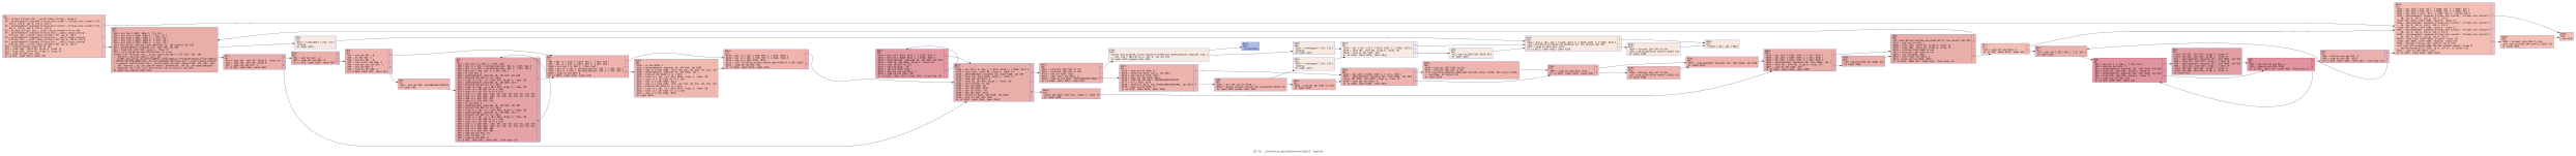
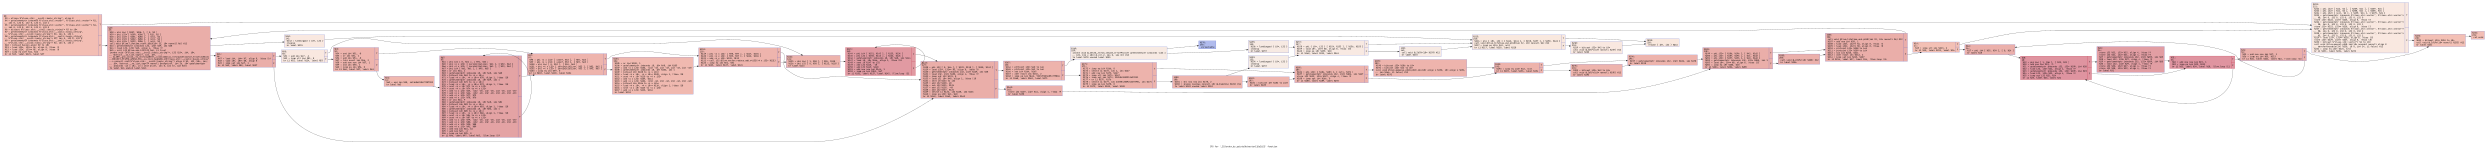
  digraph {
    fontname="JetBrains Mono"
    label="CFG for '_Z15order_by_pointsSt6vectorIiSaIiEE' function"
    rankdir=LR
    node [color="#3d50c3ff" fillcolor="#d8564670" fontname="JetBrains Mono" shape=record style=filled]
    edge [fontname="JetBrains Mono"]
    n1 [fillcolor="#e36c5570" label="{%2:\l  %3 = alloca %\"class.std::__cxx11::basic_string\", align 8\l  %4 = getelementptr inbounds %\"class.std::vector\", %\"class.std::vector\"* %1,\l... i64 0, i32 0, i32 0, i32 0, i32 1\l  %5 = getelementptr inbounds %\"class.std::vector\", %\"class.std::vector\"* %1,\l... i64 0, i32 0, i32 0, i32 0, i32 0\l  %6 = bitcast %\"class.std::__cxx11::basic_string\"* %3 to i8*\l  %7 = getelementptr inbounds %\"class.std::__cxx11::basic_string\",\l... %\"class.std::__cxx11::basic_string\"* %3, i64 0, i32 1\l  %8 = getelementptr inbounds %\"class.std::__cxx11::basic_string\",\l... %\"class.std::__cxx11::basic_string\"* %3, i64 0, i32 0, i32 0\l  %9 = getelementptr inbounds %\"class.std::__cxx11::basic_string\",\l... %\"class.std::__cxx11::basic_string\"* %3, i64 0, i32 2\l  %10 = bitcast %union.anon* %9 to i8*\l  %11 = load i32*, i32** %4, align 8, !tbaa !3\l  %12 = load i32*, i32** %5, align 8, !tbaa !8\l  %19 = icmp eq i32* %11, %12\l  br i1 %13, label %221, label %37\l|{<s0>T|<s1>F}}"]
-   n2 [fillcolor="#e36c5570" label="{%221:\l221:                                              \l  %222 = phi i32* [ %12, %2 ], [ %209, %14 ], [ %209, %34 ]\l  %223 = phi i32* [ %11, %2 ], [ %208, %14 ], [ %208, %34 ]\l  %224 = phi i32* [ null, %2 ], [ %199, %14 ], [ %199, %34 ]\l  %225 = getelementptr inbounds %\"class.std::vector\", %\"class.std::vector\"*\l... %0, i64 0, i32 0, i32 0, i32 0, i32 0\l  store i32* %222, i32** %225, align 8, !tbaa !8\l  %226 = getelementptr inbounds %\"class.std::vector\", %\"class.std::vector\"*\l... %0, i64 0, i32 0, i32 0, i32 0, i32 1\l  store i32* %223, i32** %226, align 8, !tbaa !3\l  %227 = getelementptr inbounds %\"class.std::vector\", %\"class.std::vector\"*\l... %0, i64 0, i32 0, i32 0, i32 0, i32 2\l  %228 = getelementptr inbounds %\"class.std::vector\", %\"class.std::vector\"*\l... %1, i64 0, i32 0, i32 0, i32 0, i32 2\l  %229 = load i32*, i32** %228, align 8, !tbaa !25\l  store i32* %229, i32** %227, align 8, !tbaa !25\l  %230 = bitcast %\"class.std::vector\"* %1 to i8*\l  call void @llvm.memset.p0i8.i64(i8* noundef nonnull align 8\l... dereferenceable(24) %230, i8 0, i64 24, i1 false) #12\l  %231 = icmp eq i32* %224, null\l  br i1 %231, label %234, label %232\l|{<s0>T|<s1>F}}"]
+   n2 [fillcolor="#f1ccb870" label="{%221:\l221:                                              \l  %222 = phi i32* [ %12, %2 ], [ %209, %14 ], [ %209, %34 ]\l  %223 = phi i32* [ %11, %2 ], [ %208, %14 ], [ %208, %34 ]\l  %224 = phi i32* [ null, %2 ], [ %199, %14 ], [ %199, %34 ]\l  %225 = getelementptr inbounds %\"class.std::vector\", %\"class.std::vector\"*\l... %0, i64 0, i32 0, i32 0, i32 0, i32 0\l  store i32* %222, i32** %225, align 8, !tbaa !8\l  %226 = getelementptr inbounds %\"class.std::vector\", %\"class.std::vector\"*\l... %0, i64 0, i32 0, i32 0, i32 0, i32 1\l  store i32* %223, i32** %226, align 8, !tbaa !3\l  %227 = getelementptr inbounds %\"class.std::vector\", %\"class.std::vector\"*\l... %0, i64 0, i32 0, i32 0, i32 0, i32 2\l  %228 = getelementptr inbounds %\"class.std::vector\", %\"class.std::vector\"*\l... %1, i64 0, i32 0, i32 0, i32 0, i32 2\l  %229 = load i32*, i32** %228, align 8, !tbaa !25\l  store i32* %229, i32** %227, align 8, !tbaa !25\l  %230 = bitcast %\"class.std::vector\"* %1 to i8*\l  call void @llvm.memset.p0i8.i64(i8* noundef nonnull align 8\l... dereferenceable(24) %230, i8 0, i64 24, i1 false) #12\l  %231 = icmp eq i32* %224, null\l  br i1 %231, label %234, label %232\l|{<s0>T|<s1>F}}"]
    n3 [fillcolor="#d0473d70" label="{%37:\l37:                                               \l  %38 = phi i64 [ %207, %206 ], [ 0, %2 ]\l  %39 = phi i32* [ %209, %206 ], [ %12, %2 ]\l  %40 = phi i32* [ %201, %206 ], [ null, %2 ]\l  %41 = phi i32* [ %202, %206 ], [ null, %2 ]\l  %42 = phi i32* [ %199, %206 ], [ null, %2 ]\l  call void @llvm.lifetime.start.p0i8(i64 32, i8* nonnull %6) #12\l  %43 = getelementptr inbounds i32, i32* %39, i64 %38\l  %44 = load i32, i32* %43, align 4, !tbaa !9\l  %45 = call i32 @llvm.abs.i32(i32 %44, i1 true)\l  invoke void (%\"class.std::__cxx11::basic_string\"*, i32 (i8*, i64, i8*,\l... %struct.__va_list_tag*)*, i64, i8*, ...)\l... @_ZN9__gnu_cxx12__to_xstringINSt7__cxx1112basic_stringIcSt11char_traitsIcESaIc\l...EEEcEET_PFiPT0_mPKS8_P13__va_list_tagEmSB_z(%\"class.std::__cxx11::basic_string\"\l...* nonnull sret(%\"class.std::__cxx11::basic_string\") align 8 %3, i32 (i8*, i64,\l... i8*, %struct.__va_list_tag*)* nonnull @vsnprintf, i64 16, i8* getelementptr\l... inbounds ([3 x i8], [3 x i8]* @.str, i64 0, i64 0), i32 %45)\l          to label %46 unwind label %141\l}"]
    n4 [fillcolor="#e36c5570" label="{%234:\l234:                                              \l  ret void\l}"]
    n5 [fillcolor="#e5705870" label="{%232:\l232:                                              \l  %233 = bitcast i32* %224 to i8*\l  call void @_ZdlPv(i8* nonnull %233) #12\l  br label %234\l}"]
    n6 [fillcolor="#d0473d70" label="{%46:\l46:                                               \l  %47 = load i64, i64* %7, align 8, !tbaa !14\l  %48 = load i8*, i8** %8, align 8\l  %49 = icmp ugt i64 %47, 1\l  br i1 %49, label %50, label %127\l|{<s0>T|<s1>F}}"]
    n7 [fillcolor="#f1ccb870" label="{%141:\l141:                                              \l  %142 = landingpad \{ i8*, i32 \}\l          cleanup\l  br label %215\l}"]
-   n8 [fillcolor="#d24b4070" label="{%50:\l50:                                               \l  %51 = add i64 %47, -1\l  %52 = icmp ult i64 %51, 8\l  br i1 %52, label %124, label %53\l|{<s0>T|<s1>F}}"]
+   n8 [fillcolor="#f1ccb870" label="{%50:\l50:                                               \l  %51 = add i64 %47, -1\l  %52 = icmp ult i64 %51, 8\l  br i1 %52, label %124, label %53\l|{<s0>T|<s1>F}}"]
    n9 [fillcolor="#d0473d70" label="{%127:\l127:                                              \l  %128 = phi i32 [ 0, %46 ], [ %122, %118 ], [ %150, %143 ]\l  %129 = load i32*, i32** %5, align 8, !tbaa !8\l  %130 = getelementptr inbounds i32, i32* %129, i64 %38\l  %131 = load i32, i32* %130, align 4, !tbaa !9\l  %132 = icmp sgt i32 %131, 0\l  %133 = load i8, i8* %48, align 1, !tbaa !18\l  %134 = sext i8 %133 to i32\l  %135 = add i32 %128, 48\l  %136 = sub i32 %135, %134\l  %137 = add i32 %128, -48\l  %138 = add i32 %137, %134\l  %139 = select i1 %132, i32 %138, i32 %136\l  %140 = icmp eq i32* %41, %40\l  br i1 %140, label %163, label %162\l|{<s0>T|<s1>F}}"]
    n10 [fillcolor="#f2cab570" label="{%215:\l215:                                              \l  %216 = phi \{ i8*, i32 \} [ %142, %141 ], [ %158, %157 ], [ %158, %161 ]\l  call void @llvm.lifetime.end.p0i8(i64 32, i8* nonnull %6) #12\l  %217 = icmp eq i32* %42, null\l  br i1 %217, label %220, label %218\l|{<s0>T|<s1>F}}"]
    n11 [fillcolor="#e5705870" label="{%14:\l14:                                               \l  %15 = icmp ult i64 %213, 2\l  br i1 %15, label %221, label %16\l|{<s0>T|<s1>F}}"]
    n12 [fillcolor="#d24b4070" label="{%16:\l16:                                               \l  %17 = phi i64 [ %35, %34 ], [ 0, %14 ]\l  br label %18\l}"]
    n13 [color="#b70d28ff" fillcolor="#b70d2870" label="{%18:\l18:                                               \l  %19 = phi i64 [ 1, %16 ], [ %32, %31 ]\l  %20 = add nsw i64 %19, -1\l  %21 = getelementptr inbounds i32, i32* %199, i64 %20\l  %22 = load i32, i32* %21, align 4, !tbaa !9\l  %23 = getelementptr inbounds i32, i32* %199, i64 %19\l  %24 = load i32, i32* %23, align 4, !tbaa !9\l  %25 = icmp sgt i32 %22, %24\l  br i1 %25, label %26, label %31\l|{<s0>T|<s1>F}}"]
    n14 [fillcolor="#be242e70" label="{%26:\l26:                                               \l  store i32 %22, i32* %23, align 4, !tbaa !9\l  store i32 %24, i32* %21, align 4, !tbaa !9\l  %27 = getelementptr inbounds i32, i32* %209, i64 %19\l  %28 = load i32, i32* %27, align 4, !tbaa !9\l  %29 = getelementptr inbounds i32, i32* %209, i64 %20\l  %30 = load i32, i32* %29, align 4, !tbaa !9\l  store i32 %30, i32* %27, align 4, !tbaa !9\l  store i32 %28, i32* %29, align 4, !tbaa !9\l  br label %31\l}"]
    n15 [color="#b70d28ff" fillcolor="#b70d2870" label="{%31:\l31:                                               \l  %32 = add nuw nsw i64 %19, 1\l  %33 = icmp eq i64 %32, %213\l  br i1 %33, label %34, label %18, !llvm.loop !11\l|{<s0>T|<s1>F}}"]
    n16 [fillcolor="#d24b4070" label="{%34:\l34:                                               \l  %35 = add nuw nsw i64 %17, 1\l  %36 = icmp eq i64 %35, %213\l  br i1 %36, label %221, label %16, !llvm.loop !13\l|{<s0>T|<s1>F}}"]
+   n17 [fillcolor="#d6524470" label="{%124:\l124:                                              \l  %125 = phi i64 [ 1, %50 ], [ %55, %118 ]\l  %126 = phi i32 [ 0, %50 ], [ %122, %118 ]\l  br label %143\l}"]
    n18 [label="{%53:\l53:                                               \l  %54 = and i64 %51, -8\l  %55 = or i64 %54, 1\l  %56 = add i64 %54, -8\l  %57 = lshr exact i64 %56, 3\l  %58 = add nuw nsw i64 %57, 1\l  %59 = and i64 %58, 1\l  %60 = icmp eq i64 %56, 0\l  br i1 %60, label %97, label %61\l|{<s0>T|<s1>F}}"]
    n19 [fillcolor="#d6524470" label="{%163:\l163:                                              \l  %164 = ptrtoint i32* %40 to i64\l  %165 = ptrtoint i32* %42 to i64\l  %166 = sub i64 %164, %165\l  %167 = ashr exact i64 %166, 2\l  %168 = icmp eq i64 %166, 9223372036854775804\l  br i1 %168, label %169, label %171\l|{<s0>T|<s1>F}}"]
    n20 [fillcolor="#d24b4070" label="{%162:\l162:                                              \l  store i32 %139, i32* %41, align 4, !tbaa !9\l  br label %198\l}"]
    n21 [fillcolor="#f2cab570" label="{%220:\l220:                                              \l  resume \{ i8*, i32 \} %216\l}"]
    n22 [fillcolor="#f1ccb870" label="{%218:\l218:                                              \l  %219 = bitcast i32* %42 to i8*\l  call void @_ZdlPv(i8* nonnull %219) #12\l  br label %220\l}"]
    n23 [color="#b70d28ff" fillcolor="#bb1b2c70" label="{%143:\l143:                                              \l  %144 = phi i64 [ %151, %143 ], [ %125, %124 ]\l  %145 = phi i32 [ %150, %143 ], [ %126, %124 ]\l  %146 = getelementptr inbounds i8, i8* %48, i64 %144\l  %147 = load i8, i8* %146, align 1, !tbaa !18\l  %148 = sext i8 %147 to i32\l  %149 = add i32 %145, -48\l  %150 = add i32 %149, %148\l  %151 = add nuw nsw i64 %144, 1\l  %152 = icmp eq i64 %151, %47\l  br i1 %152, label %127, label %143, !llvm.loop !21\l|{<s0>T|<s1>F}}"]
    n24 [label="{%97:\l97:                                               \l  %98 = phi \<4 x i32\> [ undef, %53 ], [ %92, %63 ]\l  %99 = phi \<4 x i32\> [ undef, %53 ], [ %93, %63 ]\l  %100 = phi i64 [ 0, %53 ], [ %94, %63 ]\l  %101 = phi \<4 x i32\> [ zeroinitializer, %53 ], [ %92, %63 ]\l  %102 = phi \<4 x i32\> [ zeroinitializer, %53 ], [ %93, %63 ]\l  %103 = icmp eq i64 %59, 0\l  br i1 %103, label %118, label %104\l|{<s0>T|<s1>F}}"]
    n25 [fillcolor="#dc5d4a70" label="{%61:\l61:                                               \l  %62 = and i64 %58, 4611686018427387902\l  br label %63\l}"]
    n26 [fillcolor="#eed0c070" label="{%169:\l169:                                              \l  invoke void @_ZSt20__throw_length_errorPKc(i8* getelementptr inbounds ([26 x\l... i8], [26 x i8]* @.str.2, i64 0, i64 0)) #13\l          to label %170 unwind label %155\l}"]
    n27 [fillcolor="#d6524470" label="{%171:\l171:                                              \l  %172 = icmp eq i64 %166, 0\l  %173 = select i1 %172, i64 1, i64 %167\l  %174 = add nsw i64 %173, %167\l  %175 = icmp ult i64 %174, %167\l  %176 = icmp ugt i64 %174, 2305843009213693951\l  %177 = or i1 %175, %176\l  %178 = select i1 %177, i64 2305843009213693951, i64 %174\l  %179 = icmp eq i64 %178, 0\l  br i1 %179, label %185, label %180\l|{<s0>T|<s1>F}}"]
    n28 [fillcolor="#d0473d70" label="{%198:\l198:                                              \l  %199 = phi i32* [ %186, %196 ], [ %42, %162 ]\l  %200 = phi i32* [ %187, %196 ], [ %41, %162 ]\l  %201 = phi i32* [ %197, %196 ], [ %40, %162 ]\l  %202 = getelementptr inbounds i32, i32* %200, i64 1\l  %203 = load i8*, i8** %8, align 8, !tbaa !23\l  %204 = icmp eq i8* %203, %10\l  br i1 %204, label %206, label %205\l|{<s0>T|<s1>F}}"]
    n29 [label="{%118:\l118:                                              \l  %119 = phi \<4 x i32\> [ %98, %97 ], [ %117, %104 ]\l  %120 = phi \<4 x i32\> [ %99, %97 ], [ %112, %104 ]\l  %121 = add \<4 x i32\> %120, %119\l  %122 = call i32 @llvm.vector.reduce.add.v4i32(\<4 x i32\> %121)\l  %123 = icmp eq i64 %51, %54\l  br i1 %123, label %127, label %124\l|{<s0>T|<s1>F}}"]
    n30 [fillcolor="#de614d70" label="{%104:\l104:                                              \l  %105 = or i64 %100, 1\l  %106 = getelementptr inbounds i8, i8* %48, i64 %105\l  %107 = add \<4 x i32\> %102, \<i32 -48, i32 -48, i32 -48, i32 -48\>\l  %108 = getelementptr inbounds i8, i8* %106, i64 4\l  %109 = bitcast i8* %108 to \<4 x i8\>*\l  %110 = load \<4 x i8\>, \<4 x i8\>* %109, align 1, !tbaa !18\l  %111 = sext \<4 x i8\> %110 to \<4 x i32\>\l  %112 = add \<4 x i32\> %107, %111\l  %113 = add \<4 x i32\> %101, \<i32 -48, i32 -48, i32 -48, i32 -48\>\l  %114 = bitcast i8* %106 to \<4 x i8\>*\l  %115 = load \<4 x i8\>, \<4 x i8\>* %114, align 1, !tbaa !18\l  %116 = sext \<4 x i8\> %115 to \<4 x i32\>\l  %117 = add \<4 x i32\> %113, %116\l  br label %118\l}"]
    n31 [fillcolor="#c32e3170" label="{%63:\l63:                                               \l  %64 = phi i64 [ 0, %61 ], [ %94, %63 ]\l  %65 = phi \<4 x i32\> [ zeroinitializer, %61 ], [ %92, %63 ]\l  %66 = phi \<4 x i32\> [ zeroinitializer, %61 ], [ %93, %63 ]\l  %67 = phi i64 [ %62, %61 ], [ %95, %63 ]\l  %68 = or i64 %64, 1\l  %69 = getelementptr inbounds i8, i8* %48, i64 %68\l  %70 = bitcast i8* %69 to \<4 x i8\>*\l  %71 = load \<4 x i8\>, \<4 x i8\>* %70, align 1, !tbaa !18\l  %72 = getelementptr inbounds i8, i8* %69, i64 4\l  %73 = bitcast i8* %72 to \<4 x i8\>*\l  %74 = load \<4 x i8\>, \<4 x i8\>* %73, align 1, !tbaa !18\l  %75 = sext \<4 x i8\> %71 to \<4 x i32\>\l  %76 = sext \<4 x i8\> %74 to \<4 x i32\>\l  %77 = add \<4 x i32\> %65, \<i32 -48, i32 -48, i32 -48, i32 -48\>\l  %78 = add \<4 x i32\> %66, \<i32 -48, i32 -48, i32 -48, i32 -48\>\l  %79 = add \<4 x i32\> %77, %75\l  %80 = add \<4 x i32\> %78, %76\l  %81 = or i64 %64, 9\l  %82 = getelementptr inbounds i8, i8* %48, i64 %81\l  %83 = bitcast i8* %82 to \<4 x i8\>*\l  %84 = load \<4 x i8\>, \<4 x i8\>* %83, align 1, !tbaa !18\l  %85 = getelementptr inbounds i8, i8* %82, i64 4\l  %86 = bitcast i8* %85 to \<4 x i8\>*\l  %87 = load \<4 x i8\>, \<4 x i8\>* %86, align 1, !tbaa !18\l  %88 = sext \<4 x i8\> %84 to \<4 x i32\>\l  %89 = sext \<4 x i8\> %87 to \<4 x i32\>\l  %90 = add \<4 x i32\> %79, \<i32 -48, i32 -48, i32 -48, i32 -48\>\l  %91 = add \<4 x i32\> %80, \<i32 -48, i32 -48, i32 -48, i32 -48\>\l  %92 = add \<4 x i32\> %90, %88\l  %93 = add \<4 x i32\> %91, %89\l  %94 = add nuw i64 %64, 16\l  %95 = add i64 %67, -2\l  %96 = icmp eq i64 %95, 0\l  br i1 %96, label %97, label %63, !llvm.loop !19\l|{<s0>T|<s1>F}}"]
    n32 [fillcolor="#eed0c070" label="{%155:\l155:                                              \l  %156 = landingpad \{ i8*, i32 \}\l          cleanup\l  br label %157\l}"]
    n33 [fillcolor="#4c66d670" label="{%170:\l170:                                              \l  unreachable\l}"]
    n34 [fillcolor="#d6524470" label="{%185:\l185:                                              \l  %186 = phi i32* [ %184, %183 ], [ null, %171 ]\l  %187 = getelementptr inbounds i32, i32* %186, i64 %167\l  store i32 %139, i32* %187, align 4, !tbaa !9\l  %188 = icmp sgt i64 %166, 0\l  br i1 %188, label %189, label %192\l|{<s0>T|<s1>F}}"]
    n35 [label="{%180:\l180:                                              \l  %181 = shl nuw nsw i64 %178, 2\l  %182 = invoke noalias nonnull i8* @_Znwm(i64 %181) #14\l          to label %183 unwind label %153\l}"]
    n36 [fillcolor="#d0473d70" label="{%206:\l206:                                              \l  call void @llvm.lifetime.end.p0i8(i64 32, i8* nonnull %6) #12\l  %207 = add nuw i64 %38, 1\l  %208 = load i32*, i32** %4, align 8, !tbaa !3\l  %209 = load i32*, i32** %5, align 8, !tbaa !8\l  %210 = ptrtoint i32* %208 to i64\l  %211 = ptrtoint i32* %209 to i64\l  %212 = sub i64 %210, %211\l  %213 = ashr exact i64 %212, 2\l  %214 = icmp ugt i64 %213, %207\l  br i1 %214, label %37, label %14, !llvm.loop !24\l|{<s0>T|<s1>F}}"]
    n37 [fillcolor="#d24b4070" label="{%205:\l205:                                              \l  call void @_ZdlPv(i8* %203) #12\l  br label %206\l}"]
    n38 [fillcolor="#ecd3c570" label="{%153:\l153:                                              \l  %154 = landingpad \{ i8*, i32 \}\l          cleanup\l  br label %157\l}"]
    n39 [fillcolor="#efcebd70" label="{%157:\l157:                                              \l  %158 = phi \{ i8*, i32 \} [ %154, %153 ], [ %156, %155 ]\l  %159 = load i8*, i8** %8, align 8, !tbaa !23\l  %160 = icmp eq i8* %159, %10\l  br i1 %160, label %215, label %161\l|{<s0>T|<s1>F}}"]
    n40 [fillcolor="#eed0c070" label="{%161:\l161:                                              \l  call void @_ZdlPv(i8* %159) #12\l  br label %215\l}"]
    n41 [label="{%189:\l189:                                              \l  %190 = bitcast i32* %186 to i8*\l  %191 = bitcast i32* %42 to i8*\l  call void @llvm.memmove.p0i8.p0i8.i64(i8* align 4 %190, i8* align 4 %191,\l... i64 %166, i1 false) #12\l  br label %192\l}"]
    n42 [fillcolor="#d6524470" label="{%192:\l192:                                              \l  %193 = icmp eq i32* %42, null\l  br i1 %193, label %196, label %194\l|{<s0>T|<s1>F}}"]
    n43 [label="{%183:\l183:                                              \l  %184 = bitcast i8* %182 to i32*\l  br label %185\l}"]
    n44 [fillcolor="#d6524470" label="{%196:\l196:                                              \l  %197 = getelementptr inbounds i32, i32* %186, i64 %178\l  br label %198\l}"]
    n45 [label="{%194:\l194:                                              \l  %195 = bitcast i32* %42 to i8*\l  call void @_ZdlPv(i8* nonnull %195) #12\l  br label %196\l}"]
    n1 -> n2 [tailport=s0]
    n1 -> n3 [tailport=s1]
-   n2 -> n4 [tailport=s0]
    n2 -> n5 [tailport=s1]
    n3 -> n6
    n3 -> n7
    n5 -> n4
    n6 -> n8 [tailport=s0]
    n6 -> n9 [tailport=s1]
    n7 -> n10
+   n8 -> n17 [tailport=s0]
    n8 -> n18 [tailport=s1]
    n9 -> n19 [tailport=s0]
    n9 -> n20 [tailport=s1]
    n10 -> n21 [tailport=s0]
    n10 -> n22 [tailport=s1]
    n11 -> n2 [tailport=s0]
    n11 -> n12 [tailport=s1]
    n12 -> n13
    n13 -> n14 [tailport=s0]
    n13 -> n15 [tailport=s1]
    n14 -> n15
    n15 -> n13 [tailport=s1]
    n15 -> n16 [tailport=s0]
-   n16 -> n2 [tailport=s0]
+   n16 -> n5 [tailport=s0]
    n16 -> n12 [tailport=s1]
+   n17 -> n23
    n18 -> n24 [tailport=s0]
    n18 -> n25 [tailport=s1]
    n19 -> n26 [tailport=s0]
    n19 -> n27 [tailport=s1]
    n20 -> n28
    n22 -> n21
    n23 -> n9 [tailport=s0]
    n23 -> n23 [tailport=s1]
    n24 -> n29 [tailport=s0]
    n24 -> n30 [tailport=s1]
    n25 -> n31
    n26 -> n32
    n26 -> n33
    n27 -> n34 [tailport=s0]
    n27 -> n35 [tailport=s1]
    n28 -> n36 [tailport=s0]
    n28 -> n37 [tailport=s1]
    n29 -> n9 [tailport=s0]
+   n29 -> n17 [tailport=s1]
    n30 -> n29
    n31 -> n24 [tailport=s0]
    n31 -> n31 [tailport=s1]
    n32 -> n39
    n34 -> n41 [tailport=s0]
    n34 -> n42 [tailport=s1]
    n35 -> n38
    n35 -> n43
    n36 -> n3 [tailport=s0]
    n36 -> n11 [tailport=s1]
    n37 -> n36
    n38 -> n39
    n39 -> n10 [tailport=s0]
    n39 -> n40 [tailport=s1]
    n40 -> n10
    n41 -> n42
    n42 -> n44 [tailport=s0]
    n42 -> n45 [tailport=s1]
    n43 -> n34
    n44 -> n28
    n45 -> n44
  }
